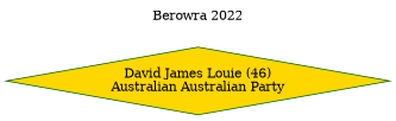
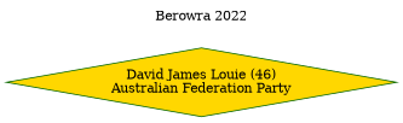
  digraph {
    label="Berowra 2022"
    labelloc=t
    mclimit=10
-   n1 [label="David James Louie (46)\nAustralian Australian Party" shape=diamond style=filled fillcolor=gold color=darkgreen]
+   n1 [label="David James Louie (46)\nAustralian Federation Party" shape=diamond style=filled fillcolor=gold color=darkgreen]
  }
